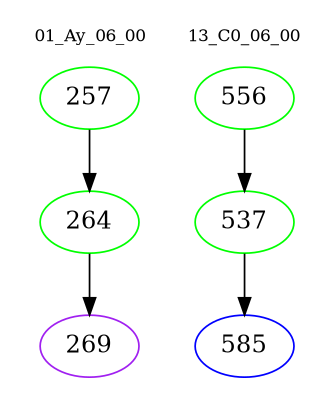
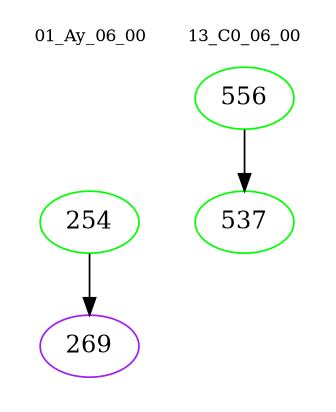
  digraph {
    node [color=green]
    edge [color=black]
-   n1 [label=257]
    n2 [color=purple label=269]
-   n3 [label=264]
+   n3 [label=254]
    n4 [label=537]
    n5 [label=556]
-   n6 [color=blue label=585]
    subgraph cluster_1 {
      color=white
      fontsize=10
      label="01_Ay_06_00"
-     n1
      n2
      n3
    }
    subgraph cluster_2 {
      color=white
      fontsize=10
      label="13_C0_06_00"
      n4
      n5
-     n6
    }
-   n1 -> n3
    n3 -> n2
-   n4 -> n6
    n5 -> n4
  }
